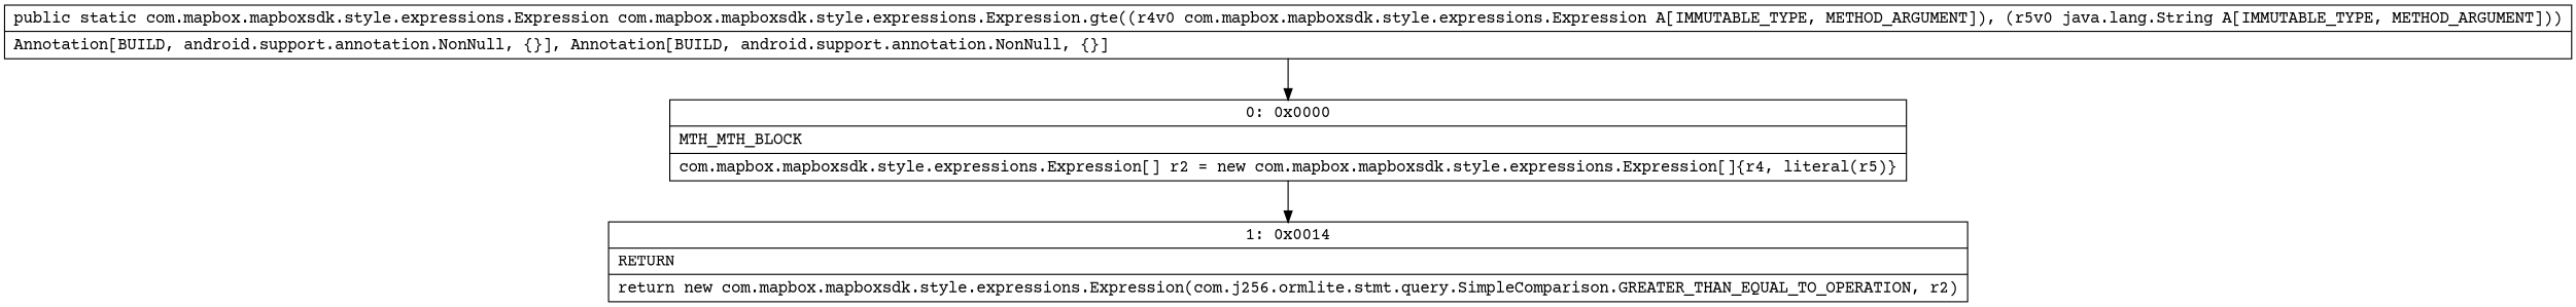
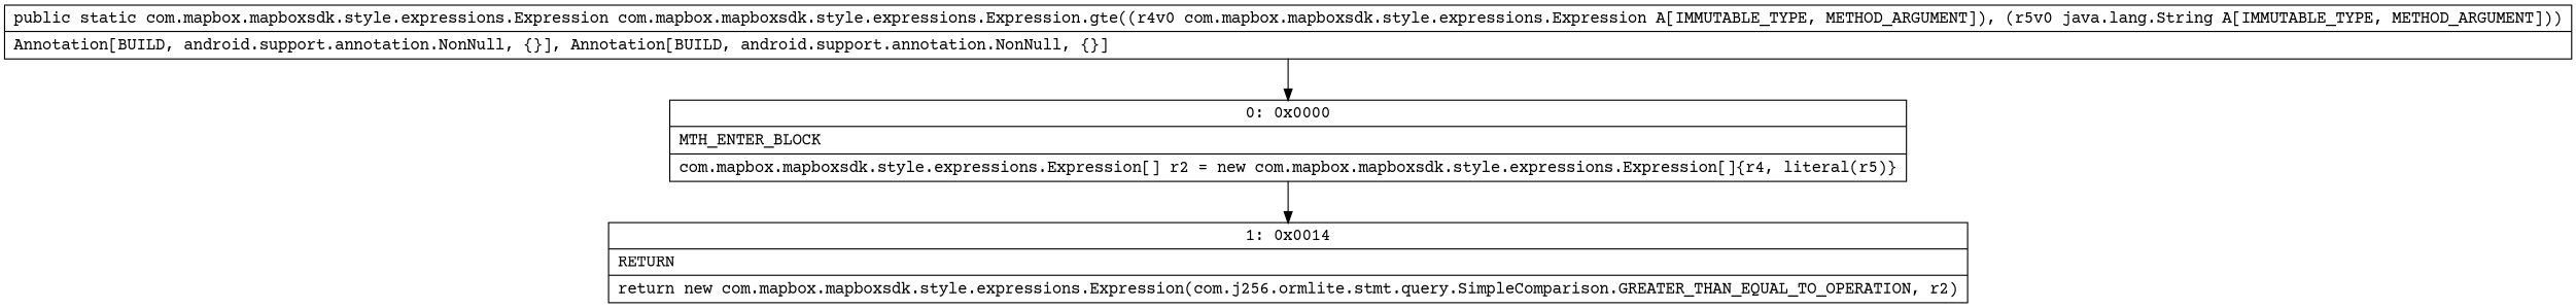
  digraph {
    fontname="Courier Prime"
    node [shape=record fontname="Courier Prime"]
    edge [fontname="Courier Prime"]
-   n1 [label="{0\:\ 0x0000|MTH_MTH_BLOCK\l|com.mapbox.mapboxsdk.style.expressions.Expression[] r2 = new com.mapbox.mapboxsdk.style.expressions.Expression[]\{r4, literal(r5)\}\l}"]
+   n1 [label="{0\:\ 0x0000|MTH_ENTER_BLOCK\l|com.mapbox.mapboxsdk.style.expressions.Expression[] r2 = new com.mapbox.mapboxsdk.style.expressions.Expression[]\{r4, literal(r5)\}\l}"]
    n2 [label="{1\:\ 0x0014|RETURN\l|return new com.mapbox.mapboxsdk.style.expressions.Expression(com.j256.ormlite.stmt.query.SimpleComparison.GREATER_THAN_EQUAL_TO_OPERATION, r2)\l}"]
    n3 [label="{public static com.mapbox.mapboxsdk.style.expressions.Expression com.mapbox.mapboxsdk.style.expressions.Expression.gte((r4v0 com.mapbox.mapboxsdk.style.expressions.Expression A[IMMUTABLE_TYPE, METHOD_ARGUMENT]), (r5v0 java.lang.String A[IMMUTABLE_TYPE, METHOD_ARGUMENT]))  | Annotation[BUILD, android.support.annotation.NonNull, \{\}], Annotation[BUILD, android.support.annotation.NonNull, \{\}]\l}"]
    n1 -> n2
    n3 -> n1
  }
